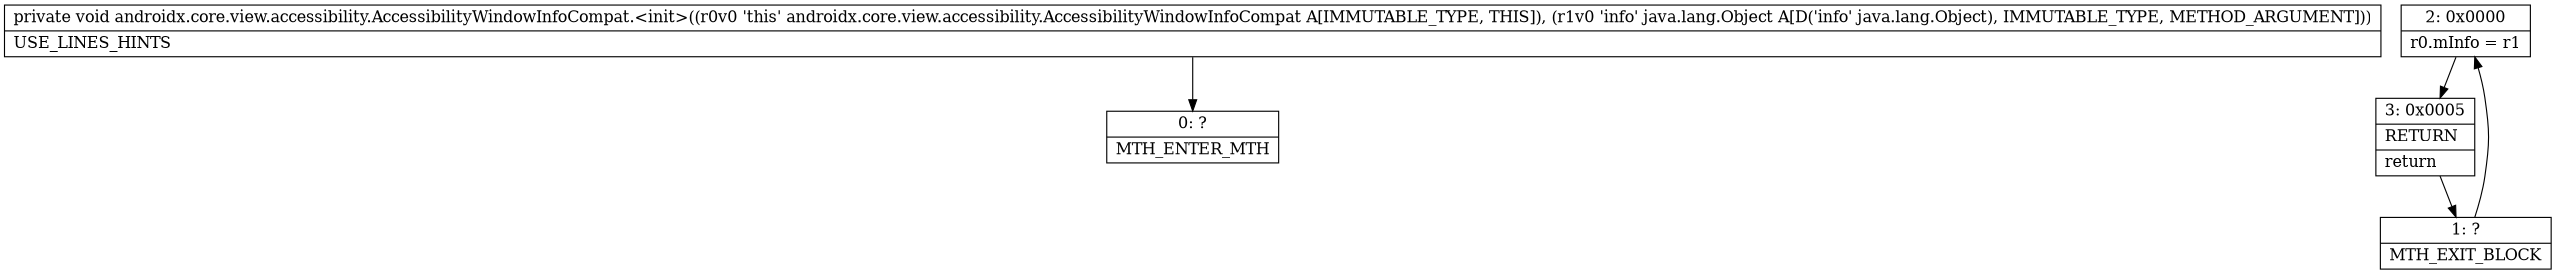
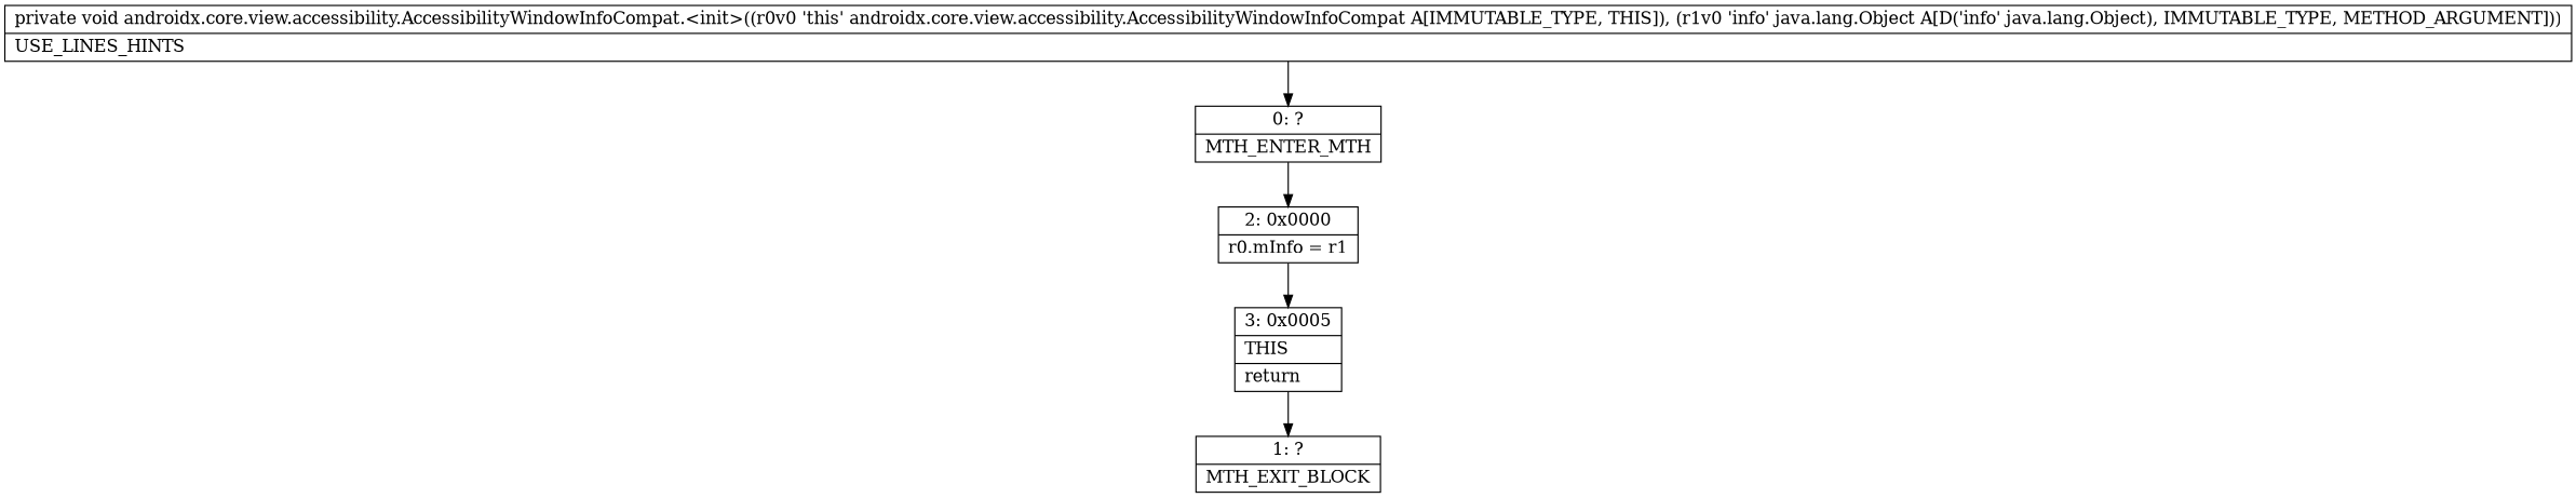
  digraph {
    node [shape=record]
    n1 [label="{0\:\ ?|MTH_ENTER_MTH\l}"]
    n2 [label="{2\:\ 0x0000|r0.mInfo = r1\l}"]
-   n3 [label="{3\:\ 0x0005|RETURN\l|return\l}"]
+   n3 [label="{3\:\ 0x0005|THIS\l|return\l}"]
    n4 [label="{1\:\ ?|MTH_EXIT_BLOCK\l}"]
    n5 [label="{private void androidx.core.view.accessibility.AccessibilityWindowInfoCompat.\<init\>((r0v0 'this' androidx.core.view.accessibility.AccessibilityWindowInfoCompat A[IMMUTABLE_TYPE, THIS]), (r1v0 'info' java.lang.Object A[D('info' java.lang.Object), IMMUTABLE_TYPE, METHOD_ARGUMENT]))  | USE_LINES_HINTS\l}"]
-   n4 -> n2
+   n1 -> n2
    n2 -> n3
    n3 -> n4
    n5 -> n1
  }
